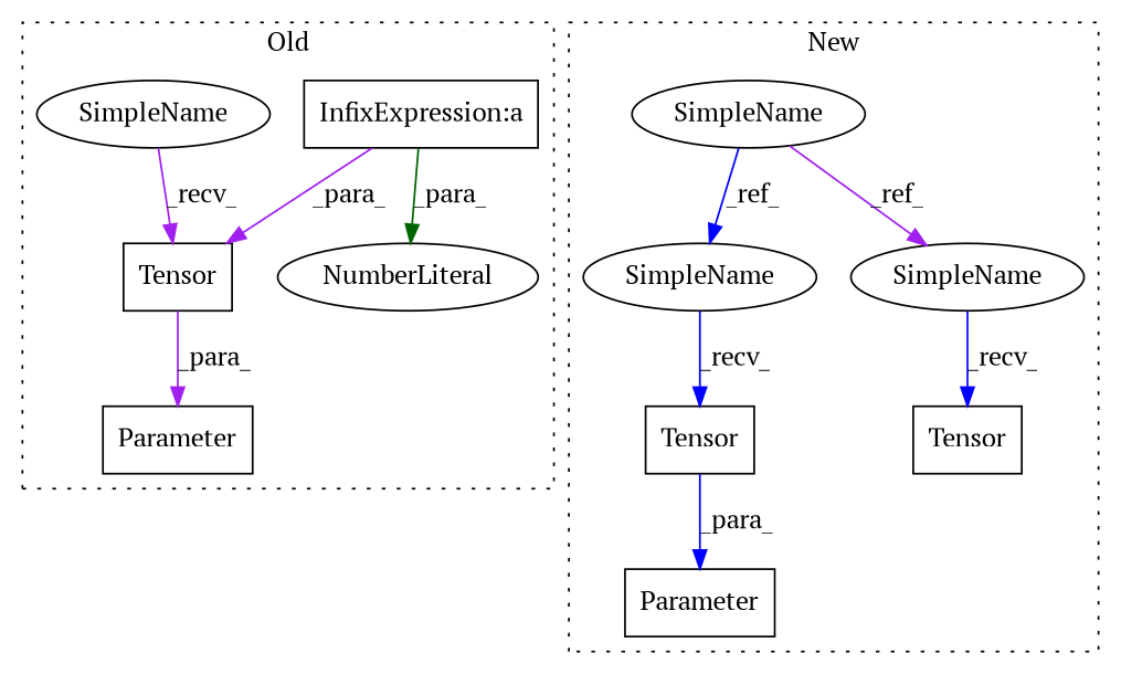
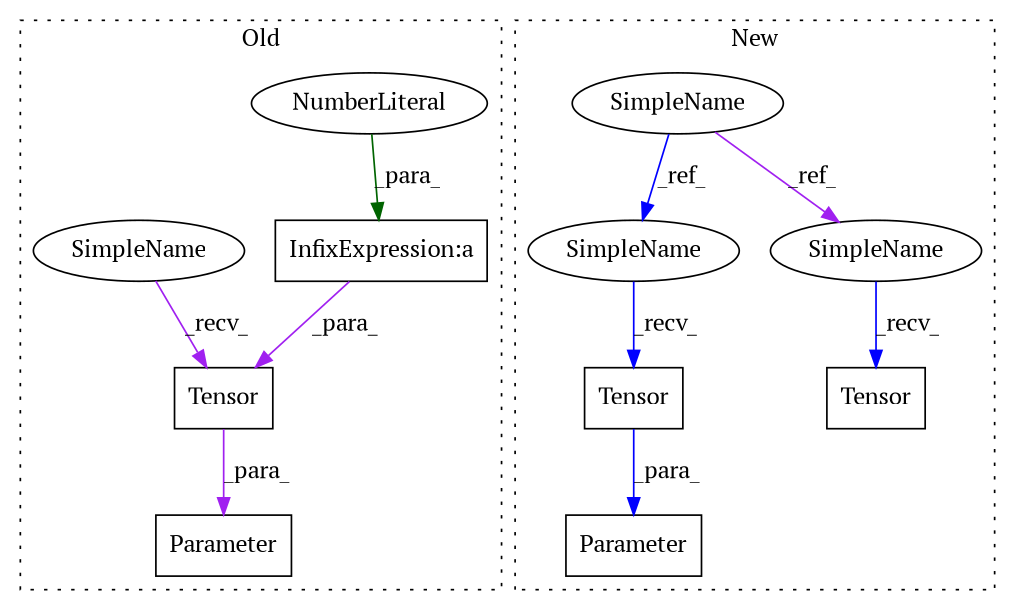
  digraph {
    fontname="PT Serif"
    node [a=32 l=5 shape=box fontname="PT Serif"]
    edge [color=purple fontname="PT Serif"]
    n1 [l="7,1" label=Tensor s="19009,19062"]
    n2 [l="10,1" label=Parameter s="18993,19063"]
    n3 [a=27 l=3 label="InfixExpression:a" s=19043]
    n4 [a=34 l=1 label=NumberLiteral s=19046 shape=ellipse]
    n5 [a=42 label=SimpleName s=19003 shape=ellipse]
    n6 [l="10,1" label=Parameter s="19129,19161"]
    n7 [l="7,1" label=Tensor s="19145,19160"]
    n8 [a=42 label=SimpleName s=18416 shape=ellipse]
    n9 [l="7,1" label=Tensor s="18843,18867"]
    n10 [a=42 label=SimpleName s=19139 shape=ellipse]
    n11 [a=42 label=SimpleName s=18837 shape=ellipse]
    subgraph cluster_1 {
      label=Old
      style=dotted
      n1
      n2
      n3
      n4
      n5
    }
    subgraph cluster_2 {
      label=New
      style=dotted
      n6
      n7
      n8
      n9
      n10
      n11
    }
    n1 -> n2 [label=_para_]
    n3 -> n1 [label=_para_]
-   n3 -> n4 [label=_para_ color=darkgreen]
+   n4 -> n3 [label=_para_ color=darkgreen]
    n5 -> n1 [label=_recv_]
    n7 -> n6 [label=_para_ color=blue]
    n8 -> n10 [label=_ref_ color=blue]
    n8 -> n11 [label=_ref_]
    n10 -> n7 [label=_recv_ color=blue]
    n11 -> n9 [label=_recv_ color=blue]
  }
